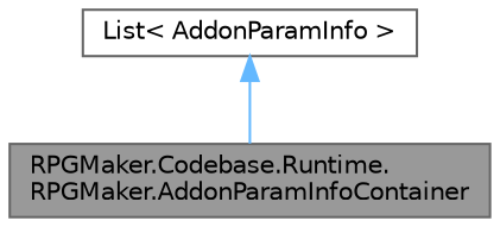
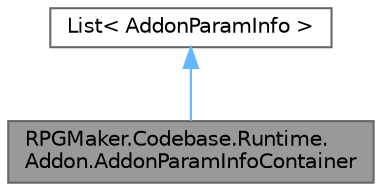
  digraph {
    node [color=gray40 fontname=Helvetica fontsize=10 shape=box style=filled]
-   n1 [fillcolor=grey60 fontcolor=black height=0.2 label="RPGMaker.Codebase.Runtime.\lRPGMaker.AddonParamInfoContainer" width=0.4]
+   n1 [fillcolor=grey60 fontcolor=black height=0.2 label="RPGMaker.Codebase.Runtime.\lAddon.AddonParamInfoContainer" width=0.4]
    n2 [fillcolor=white height=0.2 label="List\< AddonParamInfo \>" width=0.4]
    n2 -> n1 [color=steelblue1 dir=back fontname=Helvetica fontsize=10 labelfontname=Helvetica labelfontsize=10 style=solid]
  }
